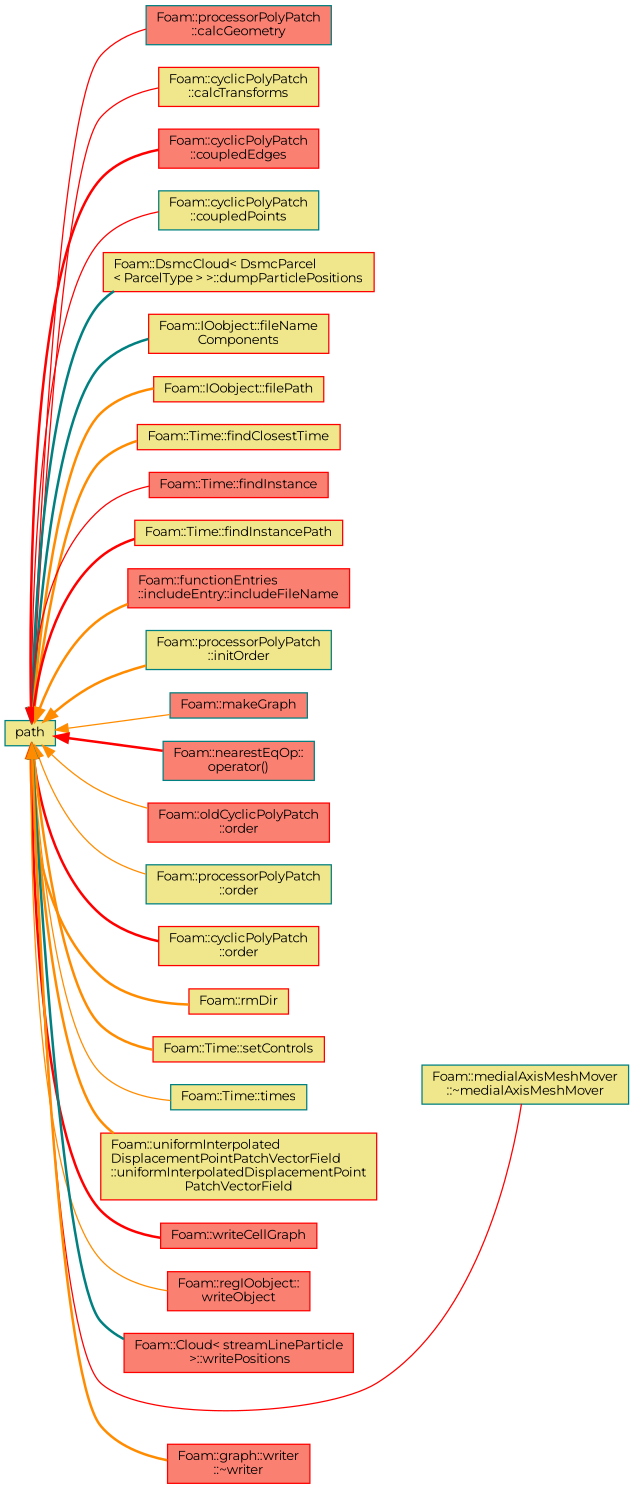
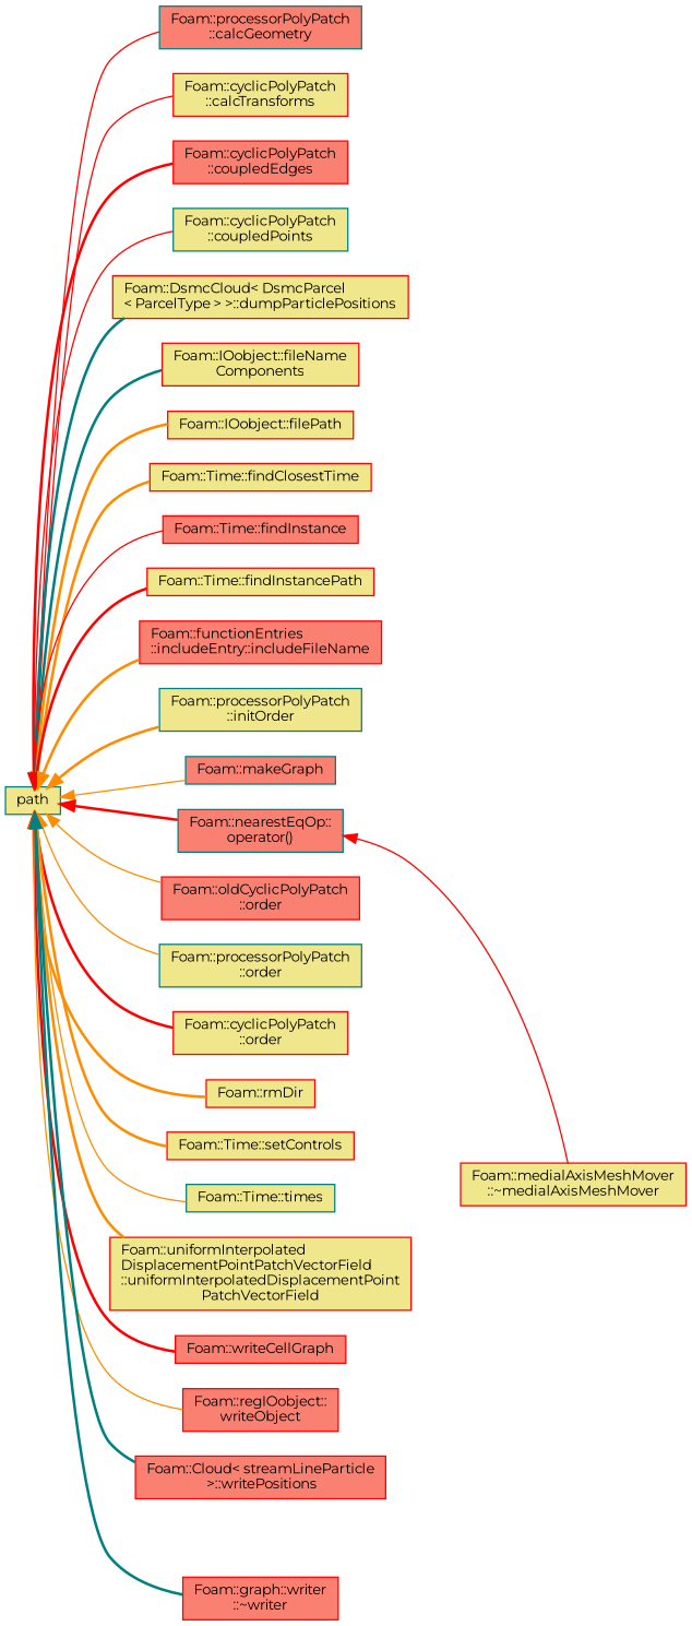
  digraph {
    fontname=Montserrat
    rankdir=LR
    node [color=red fillcolor=khaki fontname=Montserrat fontsize=10 shape=record style=filled]
    edge [color=darkorange dir=back fontname=Montserrat fontsize=10 labelfontname=FreeSans labelfontsize=10 style=bold]
    n1 [color=teal fontcolor=black height=0.2 label=path width=0.4]
    n2 [color=teal fillcolor=salmon height=0.2 label="Foam::processorPolyPatch\l::calcGeometry" width=0.4]
    n3 [height=0.2 label="Foam::cyclicPolyPatch\l::calcTransforms" width=0.4]
    n4 [fillcolor=salmon height=0.2 label="Foam::cyclicPolyPatch\l::coupledEdges" width=0.4]
    n5 [color=teal height=0.2 label="Foam::cyclicPolyPatch\l::coupledPoints" width=0.4]
    n6 [height=0.2 label="Foam::DsmcCloud\< DsmcParcel\l\< ParcelType \> \>::dumpParticlePositions" width=0.4]
    n7 [height=0.2 label="Foam::IOobject::fileName\lComponents" width=0.4]
    n8 [height=0.2 label="Foam::IOobject::filePath" width=0.4]
    n9 [height=0.2 label="Foam::Time::findClosestTime" width=0.4]
    n10 [fillcolor=salmon height=0.2 label="Foam::Time::findInstance" width=0.4]
    n11 [height=0.2 label="Foam::Time::findInstancePath" width=0.4]
    n12 [fillcolor=salmon height=0.2 label="Foam::functionEntries\l::includeEntry::includeFileName" width=0.4]
    n13 [color=teal height=0.2 label="Foam::processorPolyPatch\l::initOrder" width=0.4]
    n14 [color=teal fillcolor=salmon height=0.2 label="Foam::makeGraph" width=0.4]
    n15 [color=teal fillcolor=salmon height=0.2 label="Foam::nearestEqOp::\loperator()" width=0.4]
    n16 [fillcolor=salmon height=0.2 label="Foam::oldCyclicPolyPatch\l::order" width=0.4]
    n17 [color=teal height=0.2 label="Foam::processorPolyPatch\l::order" width=0.4]
    n18 [height=0.2 label="Foam::cyclicPolyPatch\l::order" width=0.4]
    n19 [height=0.2 label="Foam::rmDir" width=0.4]
    n20 [height=0.2 label="Foam::Time::setControls" width=0.4]
    n21 [color=teal height=0.2 label="Foam::Time::times" width=0.4]
    n22 [height=0.2 label="Foam::uniformInterpolated\lDisplacementPointPatchVectorField\l::uniformInterpolatedDisplacementPoint\lPatchVectorField" width=0.4]
    n23 [fillcolor=salmon height=0.2 label="Foam::writeCellGraph" width=0.4]
    n24 [fillcolor=salmon height=0.2 label="Foam::regIOobject::\lwriteObject" width=0.4]
    n25 [fillcolor=salmon height=0.2 label="Foam::Cloud\< streamLineParticle\l \>::writePositions" width=0.4]
-   n26 [color=teal height=0.2 label="Foam::medialAxisMeshMover\l::~medialAxisMeshMover" width=0.4]
+   n26 [height=0.2 label="Foam::medialAxisMeshMover\l::~medialAxisMeshMover" width=0.4]
    n27 [fillcolor=salmon height=0.2 label="Foam::graph::writer\l::~writer" width=0.4]
    n1 -> n2 [color=red style=solid]
    n1 -> n3 [color=red style=solid]
    n1 -> n4 [color=red]
    n1 -> n5 [color=red style=solid]
    n1 -> n6 [color=teal]
    n1 -> n7 [color=teal]
    n1 -> n8
    n1 -> n9
    n1 -> n10 [color=red style=solid]
    n1 -> n11 [color=red]
    n1 -> n12
    n1 -> n13
    n1 -> n14 [style=solid]
    n1 -> n15 [color=red]
    n1 -> n16 [style=solid]
    n1 -> n17 [style=solid]
    n1 -> n18 [color=red]
    n1 -> n19
    n1 -> n20
    n1 -> n21 [style=solid]
    n1 -> n22
    n1 -> n23 [color=red]
    n1 -> n24 [style=solid]
    n1 -> n25 [color=teal]
-   n1 -> n26 [color=red style=solid]
-   n1 -> n27
+   n15 -> n26 [color=red style=solid]
+   n1 -> n27 [color=teal]
  }
